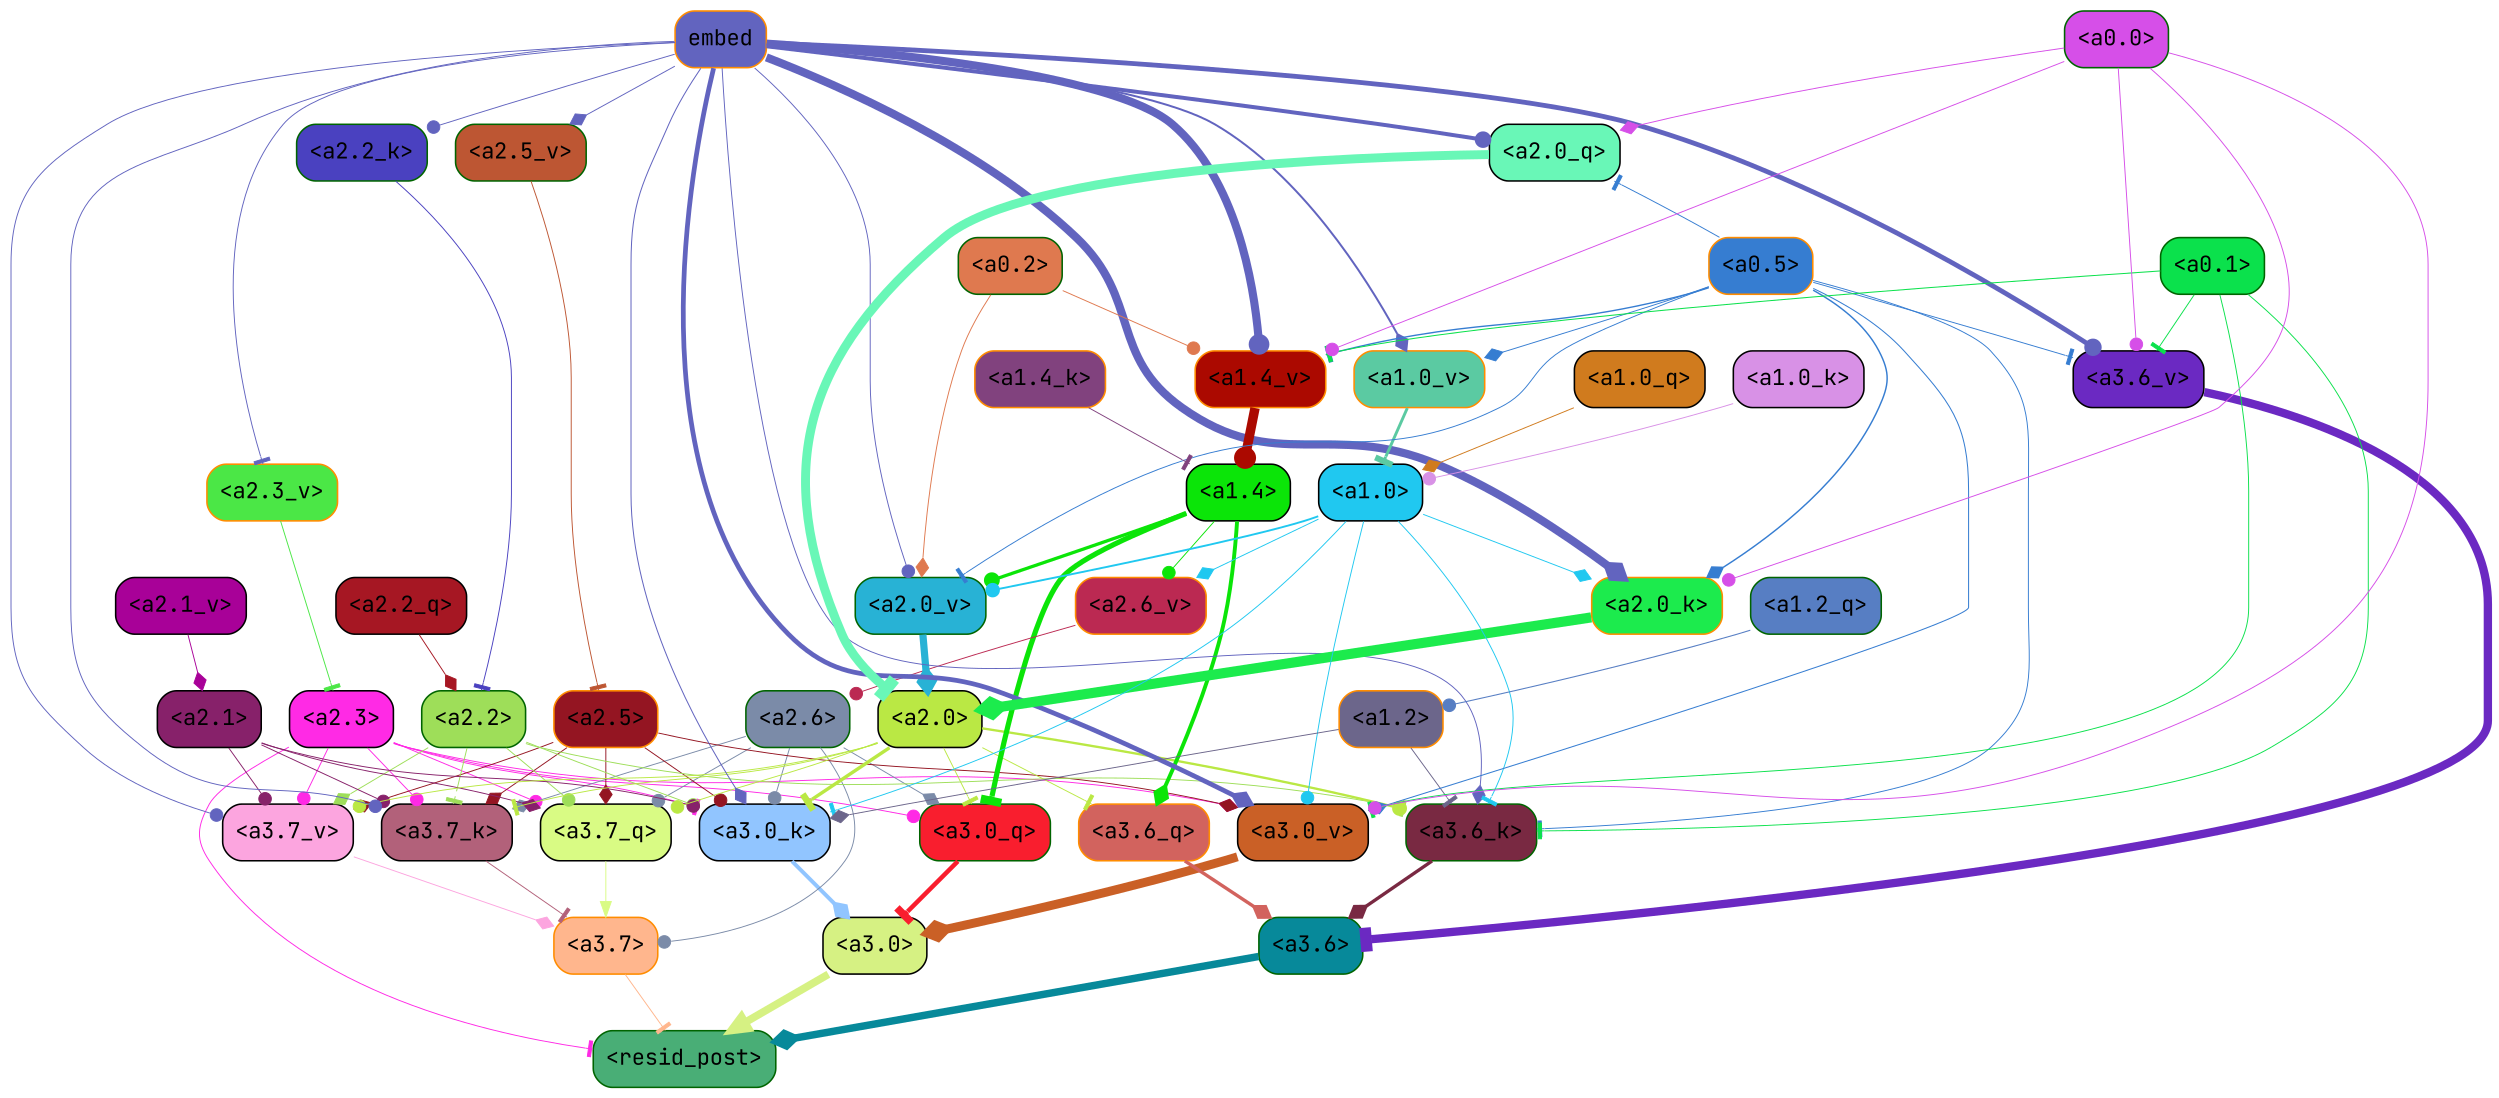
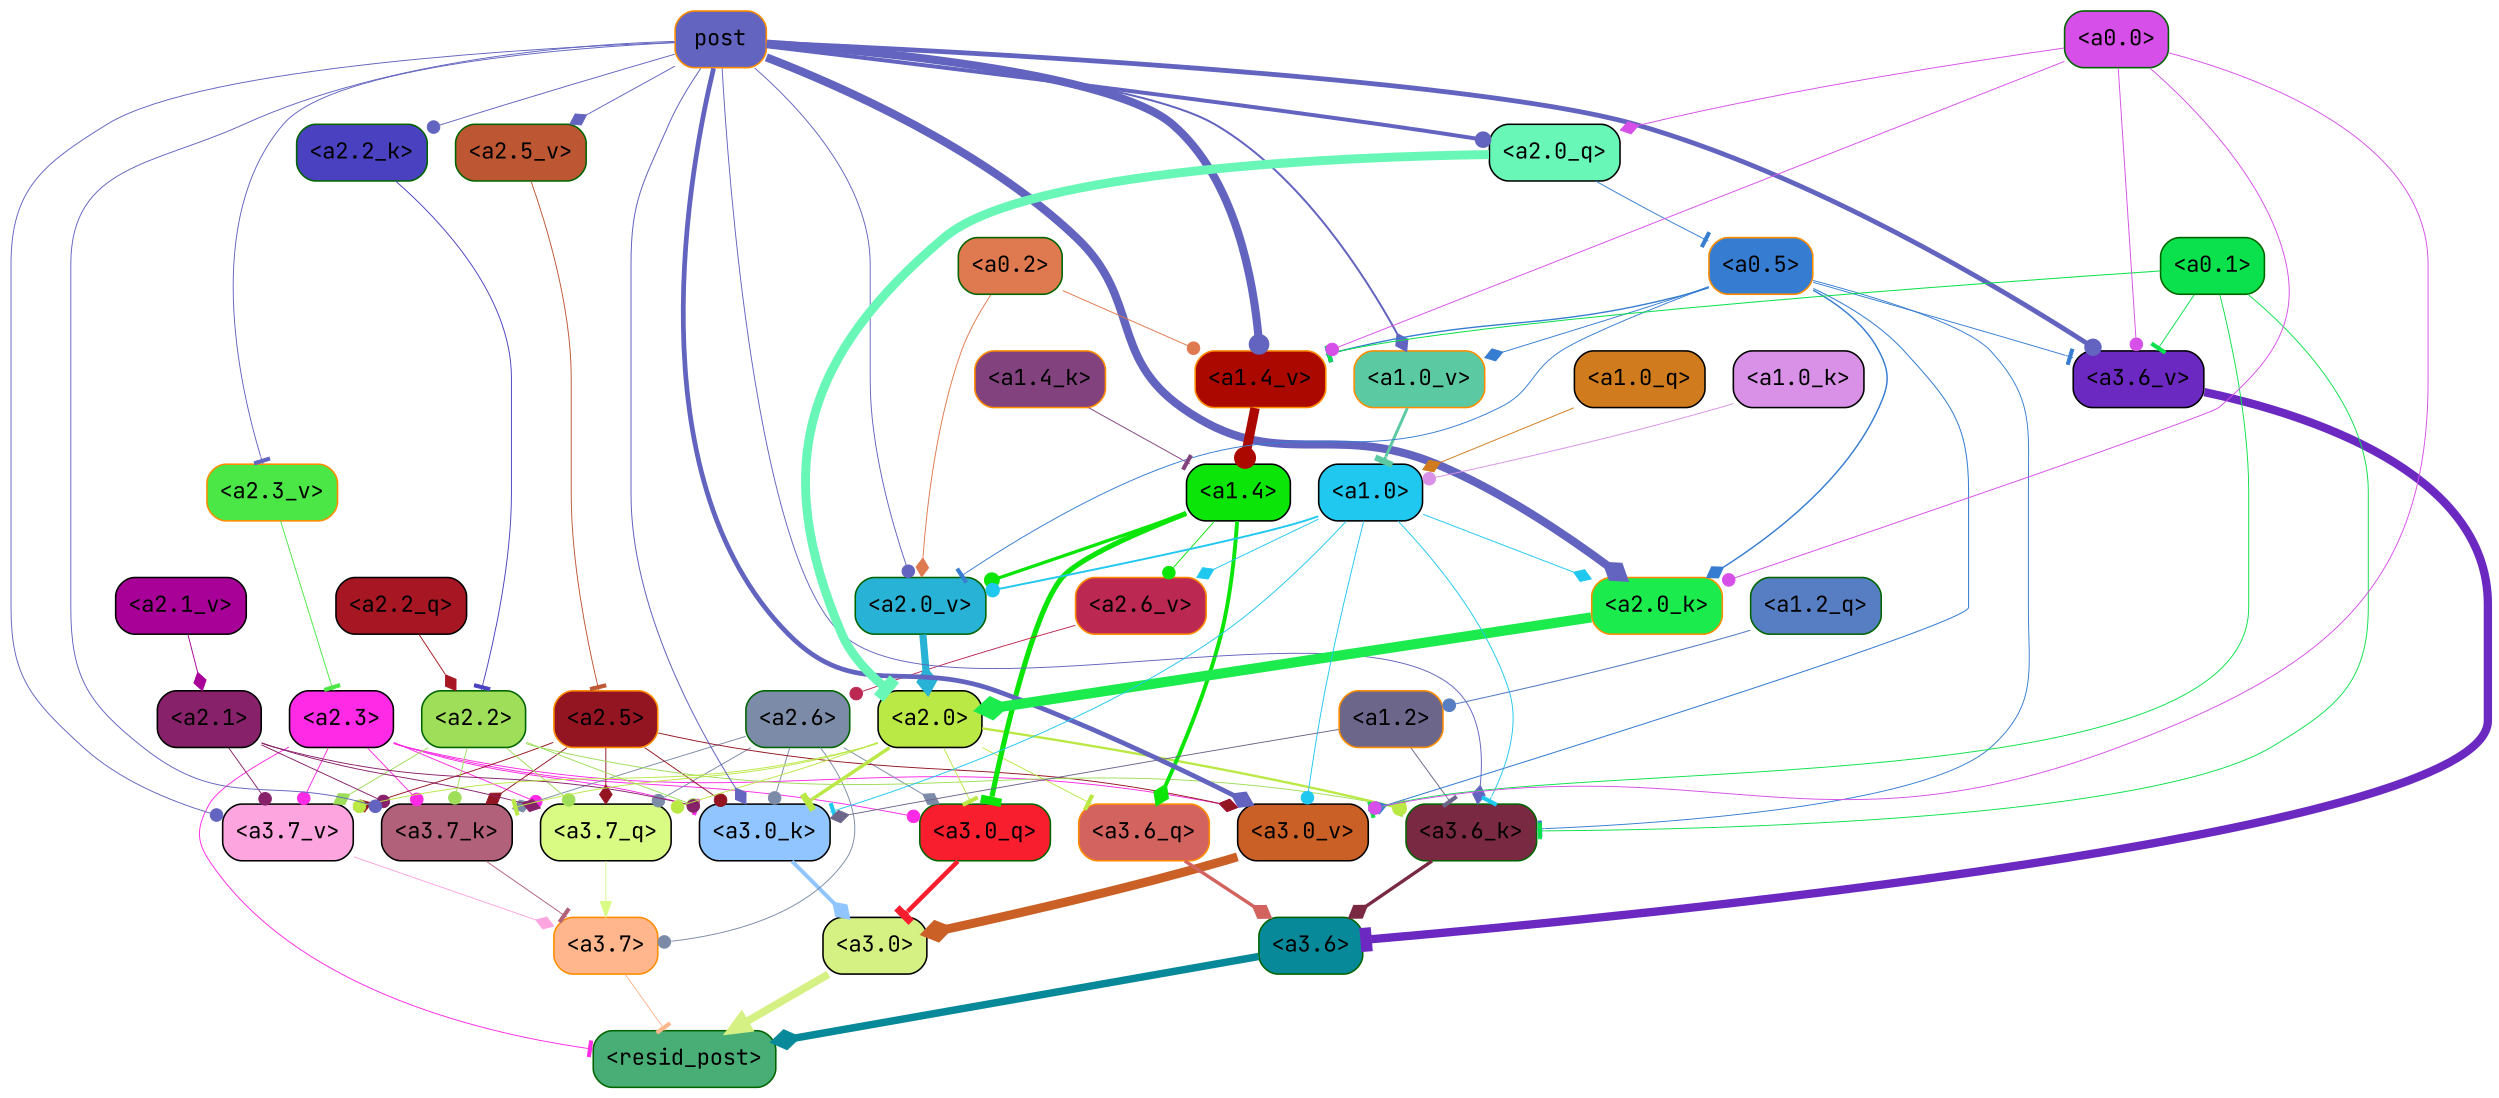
  strict digraph {
    fontname="JetBrains Mono"
    splines=true
    node [color=black fontname="JetBrains Mono" shape=box style="filled, rounded"]
    edge [arrowhead=dot color="#6264bf" fontname="JetBrains Mono" penwidth=0.6]
    "<a3.7>" [color=darkorange fillcolor="#ffb68d"]
    "<resid_post>" [color=darkgreen fillcolor="#49ae76"]
    "<a3.6>" [color=darkgreen fillcolor="#07899a"]
    "<a3.0>" [fillcolor="#d6f183"]
    "<a2.3>" [fillcolor="#ff2ae5"]
    "<a3.7_q>" [fillcolor="#d9fb84"]
    "<a3.0_q>" [color=darkgreen fillcolor="#f91e2e"]
    "<a3.7_k>" [fillcolor="#b2617a"]
    "<a3.0_k>" [fillcolor="#91c5ff"]
    "<a3.7_v>" [fillcolor="#fca5df"]
    "<a3.0_v>" [fillcolor="#ca6026"]
    "<a3.6_q>" [color=darkorange fillcolor="#d2635e"]
    "<a3.6_k>" [color=darkgreen fillcolor="#792942"]
    "<a3.6_v>" [fillcolor="#6b29c2"]
    "<a2.6>" [color=darkgreen fillcolor="#7b8ba8"]
    "<a2.5>" [color=darkorange fillcolor="#941522"]
    "<a2.2>" [color=darkgreen fillcolor="#9ede59"]
    "<a2.1>" [fillcolor="#87216a"]
    "<a2.0>" [fillcolor="#bae844"]
    "<a1.4>" [fillcolor="#0be508"]
    "<a2.6_v>" [color=darkorange fillcolor="#bb2952"]
    "<a2.0_v>" [color=darkgreen fillcolor="#28b2d5"]
-   embed [color=darkorange fillcolor="#6264bf"]
+   embed [color=darkorange fillcolor="#6264bf" label=post]
    "<a2.0_q>" [fillcolor="#69f7b7"]
    "<a2.2_k>" [color=darkgreen fillcolor="#4a41c0"]
    "<a2.0_k>" [color=darkorange fillcolor="#1ceb4d"]
    "<a2.5_v>" [color=darkgreen fillcolor="#bd5633"]
    "<a2.3_v>" [color=darkorange fillcolor="#4be746"]
    "<a1.4_v>" [color=darkorange fillcolor="#ab0900"]
    "<a1.0_v>" [color=darkorange fillcolor="#5bcaa2"]
    "<a1.0>" [fillcolor="#20c8f0"]
    "<a1.2>" [color=darkorange fillcolor="#6c668b"]
    "<a0.5>" [color=darkorange fillcolor="#367dd1"]
    "<a0.1>" [color=darkgreen fillcolor="#0be14c"]
    "<a0.0>" [color=darkgreen fillcolor="#d64fe8"]
    "<a2.2_q>" [fillcolor="#a61723"]
    "<a2.1_v>" [fillcolor="#a80198"]
    "<a0.2>" [color=darkgreen fillcolor="#df794f"]
    "<a1.2_q>" [color=darkgreen fillcolor="#577ec3"]
    "<a1.0_q>" [fillcolor="#d07b1e"]
    "<a1.4_k>" [color=darkorange fillcolor="#81427e"]
    "<a1.0_k>" [fillcolor="#d891e6"]
    "<a3.7>" -> "<resid_post>" [arrowhead=tee color="#ffb68d"]
    "<a3.6>" -> "<resid_post>" [arrowhead=diamond color="#07899a" penwidth=4.7534414529800415]
    "<a3.0>" -> "<resid_post>" [color="#d6f183" penwidth=4.898576855659485 arrowhead=""]
    "<a2.3>" -> "<resid_post>" [arrowhead=tee color="#ff2ae5"]
    "<a2.3>" -> "<a3.7_q>" [color="#ff2ae5"]
    "<a2.3>" -> "<a3.0_q>" [color="#ff2ae5"]
    "<a2.3>" -> "<a3.7_k>" [color="#ff2ae5"]
    "<a2.3>" -> "<a3.0_k>" [arrowhead=tee color="#ff2ae5"]
    "<a2.3>" -> "<a3.7_v>" [color="#ff2ae5"]
    "<a2.3>" -> "<a3.0_v>" [arrowhead=diamond color="#ff2ae5"]
    "<a3.7_q>" -> "<a3.7>" [color="#d9fb84" arrowhead=""]
    "<a3.0_q>" -> "<a3.0>" [arrowhead=tee color="#f91e2e" penwidth=2.870753765106201]
    "<a3.7_k>" -> "<a3.7>" [arrowhead=tee color="#b2617a"]
    "<a3.0_k>" -> "<a3.0>" [arrowhead=diamond color="#91c5ff" penwidth=2.520303964614868]
    "<a3.7_v>" -> "<a3.7>" [arrowhead=diamond color="#fca5df"]
    "<a3.0_v>" -> "<a3.0>" [arrowhead=diamond color="#ca6026" penwidth=5.680712580680847]
    "<a3.6_q>" -> "<a3.6>" [arrowhead=diamond color="#d2635e" penwidth=2.160832464694977]
    "<a3.6_k>" -> "<a3.6>" [arrowhead=diamond color="#792942" penwidth=2.13908451795578]
    "<a3.6_v>" -> "<a3.6>" [arrowhead=tee color="#6b29c2" penwidth=5.297133803367615]
    "<a2.6>" -> "<a3.7>" [color="#7b8ba8"]
    "<a2.6>" -> "<a3.7_q>" [color="#7b8ba8"]
    "<a2.6>" -> "<a3.0_q>" [arrowhead=diamond color="#7b8ba8"]
    "<a2.6>" -> "<a3.7_k>" [arrowhead=diamond color="#7b8ba8"]
    "<a2.6>" -> "<a3.0_k>" [color="#7b8ba8"]
    "<a2.5>" -> "<a3.7_q>" [arrowhead=diamond color="#941522"]
    "<a2.5>" -> "<a3.7_k>" [arrowhead=diamond color="#941522"]
    "<a2.5>" -> "<a3.0_k>" [color="#941522"]
    "<a2.5>" -> "<a3.7_v>" [arrowhead=diamond color="#941522"]
    "<a2.5>" -> "<a3.0_v>" [arrowhead=diamond color="#941522"]
    "<a2.2>" -> "<a3.7_q>" [color="#9ede59"]
-   "<a2.2>" -> "<a3.7_k>" [arrowhead=tee color="#9ede59"]
+   "<a2.2>" -> "<a3.7_k>" [color="#9ede59"]
    "<a2.2>" -> "<a3.0_k>" [color="#9ede59"]
    "<a2.2>" -> "<a3.7_v>" [arrowhead=diamond color="#9ede59"]
    "<a2.2>" -> "<a3.6_k>" [arrowhead=tee color="#9ede59"]
    "<a2.1>" -> "<a3.7_q>" [arrowhead=diamond color="#87216a"]
    "<a2.1>" -> "<a3.7_k>" [color="#87216a"]
    "<a2.1>" -> "<a3.0_k>" [color="#87216a"]
    "<a2.1>" -> "<a3.7_v>" [color="#87216a"]
    "<a2.0>" -> "<a3.7_q>" [color="#bae844"]
    "<a2.0>" -> "<a3.0_q>" [arrowhead=tee color="#bae844"]
    "<a2.0>" -> "<a3.7_k>" [arrowhead=tee color="#bae844"]
    "<a2.0>" -> "<a3.0_k>" [arrowhead=tee color="#bae844" penwidth=2.18752121925354]
    "<a2.0>" -> "<a3.7_v>" [color="#bae844"]
    "<a2.0>" -> "<a3.6_q>" [arrowhead=tee color="#bae844"]
    "<a2.0>" -> "<a3.6_k>" [color="#bae844" penwidth=1.4957321882247925]
    "<a1.4>" -> "<a3.0_q>" [arrowhead=tee color="#0be508" penwidth=3.299744725227356]
    "<a1.4>" -> "<a3.6_q>" [arrowhead=diamond color="#0be508" penwidth=2.4829938411712646]
    "<a1.4>" -> "<a2.6_v>" [color="#0be508"]
    "<a1.4>" -> "<a2.0_v>" [color="#0be508" penwidth=2.092592429369688]
    "<a2.6_v>" -> "<a2.6>" [color="#bb2952"]
    "<a2.0_v>" -> "<a2.0>" [arrowhead=diamond color="#28b2d5" penwidth=4.5695202350616455]
    embed -> "<a3.7_k>"
    embed -> "<a3.0_k>" [arrowhead=diamond penwidth=0.6394047290086746]
    embed -> "<a3.7_v>"
    embed -> "<a3.0_v>" [arrowhead=diamond penwidth=3.0212591886520386]
    embed -> "<a3.6_k>" [arrowhead=diamond]
    embed -> "<a3.6_v>" [penwidth=3.067279100418091]
    embed -> "<a2.0_v>"
    embed -> "<a2.0_q>" [penwidth=2.5355080366134644]
    embed -> "<a2.2_k>"
    embed -> "<a2.0_k>" [arrowhead=diamond penwidth=5.2180726528167725]
    embed -> "<a2.5_v>" [arrowhead=diamond]
    embed -> "<a2.3_v>" [arrowhead=tee]
    embed -> "<a1.4_v>" [penwidth=5.162249565124512]
    embed -> "<a1.0_v>" [arrowhead=diamond penwidth=1.26457279920578]
    "<a2.0_q>" -> "<a2.0>" [arrowhead=tee color="#69f7b7" penwidth=5.681910276412964]
    "<a2.2_k>" -> "<a2.2>" [arrowhead=tee color="#4a41c0"]
    "<a2.0_k>" -> "<a2.0>" [arrowhead=diamond color="#1ceb4d" penwidth=6.447777509689331]
    "<a2.5_v>" -> "<a2.5>" [arrowhead=tee color="#bd5633"]
    "<a2.3_v>" -> "<a2.3>" [arrowhead=tee color="#4be746"]
    "<a1.4_v>" -> "<a1.4>" [color="#ab0900" penwidth=6.016597509384155]
    "<a1.0_v>" -> "<a1.0>" [arrowhead=tee color="#5bcaa2" penwidth=1.8562973737716675]
    "<a1.0>" -> "<a3.0_k>" [arrowhead=tee color="#20c8f0"]
    "<a1.0>" -> "<a3.0_v>" [color="#20c8f0"]
    "<a1.0>" -> "<a3.6_k>" [arrowhead=tee color="#20c8f0"]
    "<a1.0>" -> "<a2.6_v>" [arrowhead=diamond color="#20c8f0"]
    "<a1.0>" -> "<a2.0_v>" [color="#20c8f0" penwidth=1.2132605910301208]
    "<a1.0>" -> "<a2.0_k>" [arrowhead=diamond color="#20c8f0"]
    "<a1.2>" -> "<a3.0_k>" [arrowhead=diamond color="#6c668b"]
    "<a1.2>" -> "<a3.6_k>" [arrowhead=tee color="#6c668b"]
    "<a0.5>" -> "<a3.0_v>" [arrowhead=diamond color="#367dd1" penwidth=0.648682102560997]
    "<a0.5>" -> "<a3.6_k>" [arrowhead=tee color="#367dd1"]
    "<a0.5>" -> "<a3.6_v>" [arrowhead=tee color="#367dd1"]
    "<a0.5>" -> "<a2.0_v>" [arrowhead=tee color="#367dd1"]
-   "<a0.5>" -> "<a2.0_q>" [arrowhead=tee color="#367dd1"]
+   "<a2.0_q>" -> "<a0.5>" [arrowhead=tee color="#367dd1"]
    "<a0.5>" -> "<a2.0_k>" [arrowhead=diamond color="#367dd1" penwidth=0.9236047863960266]
    "<a0.5>" -> "<a1.4_v>" [arrowhead=tee color="#367dd1" penwidth=0.8783596754074097]
    "<a0.5>" -> "<a1.0_v>" [arrowhead=diamond color="#367dd1"]
    "<a0.1>" -> "<a3.0_v>" [arrowhead=tee color="#0be14c"]
    "<a0.1>" -> "<a3.6_k>" [arrowhead=tee color="#0be14c"]
    "<a0.1>" -> "<a3.6_v>" [arrowhead=tee color="#0be14c"]
    "<a0.1>" -> "<a1.4_v>" [arrowhead=tee color="#0be14c" penwidth=0.6490728855133057]
    "<a0.0>" -> "<a3.0_v>" [color="#d64fe8"]
    "<a0.0>" -> "<a3.6_v>" [color="#d64fe8"]
    "<a0.0>" -> "<a2.0_q>" [arrowhead=diamond color="#d64fe8"]
    "<a0.0>" -> "<a2.0_k>" [color="#d64fe8"]
    "<a0.0>" -> "<a1.4_v>" [color="#d64fe8"]
    "<a2.2_q>" -> "<a2.2>" [arrowhead=diamond color="#a61723"]
    "<a2.1_v>" -> "<a2.1>" [arrowhead=diamond color="#a80198"]
    "<a0.2>" -> "<a2.0_v>" [arrowhead=diamond color="#df794f"]
    "<a0.2>" -> "<a1.4_v>" [color="#df794f"]
    "<a1.2_q>" -> "<a1.2>" [color="#577ec3" penwidth=0.6769798994064331]
    "<a1.0_q>" -> "<a1.0>" [arrowhead=diamond color="#d07b1e"]
    "<a1.4_k>" -> "<a1.4>" [arrowhead=tee color="#81427e"]
    "<a1.0_k>" -> "<a1.0>" [color="#d891e6"]
  }
